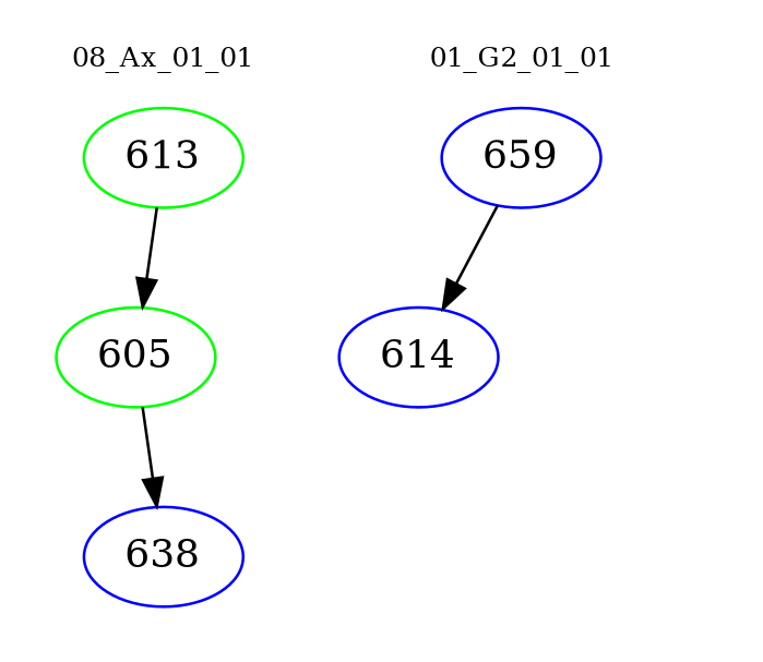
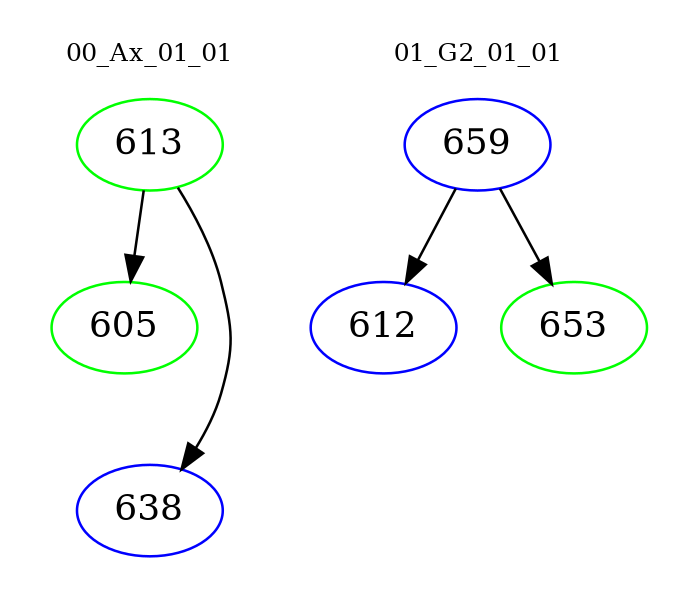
  digraph {
    fontname="DejaVu Serif"
    node [color=green fontname="DejaVu Serif"]
    edge [color=black fontname="DejaVu Serif"]
    n1 [label=605]
    n2 [label=613]
    n3 [color=blue label=638]
    n4 [color=blue label=659]
-   n5 [color=blue label=614]
+   n5 [color=blue label=612]
+   n6 [label=653]
    subgraph cluster_1 {
      color=white
      fontsize=10
-     label="08_Ax_01_01"
+     label="00_Ax_01_01"
      n1
      n2
      n3
    }
    subgraph cluster_2 {
      color=white
      fontsize=10
      label="01_G2_01_01"
      n4
      n5
+     n6
    }
-   n1 -> n3
+   n2 -> n3
    n2 -> n1
    n4 -> n5
+   n4 -> n6
  }
